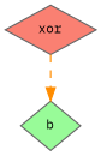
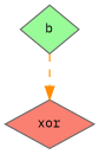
  digraph {
    rankdir=TB
    fontname="IBM Plex Mono"
    node [fontname="IBM Plex Mono" fontsize=10 shape=diamond style=filled]
    n1 [color=gray40 fillcolor=salmon fontcolor=black height=0.2 label=xor width=0.4]
    n2 [color=grey40 fillcolor=palegreen height=0.2 label=b width=0.4]
-   n1 -> n2 [color=darkorange fontname="IBM Plex Mono" fontsize=10 labelfontname=Helvetica labelfontsize=10 style=dashed]
+   n2 -> n1 [color=darkorange fontname="IBM Plex Mono" fontsize=10 labelfontname=Helvetica labelfontsize=10 style=dashed]
  }
